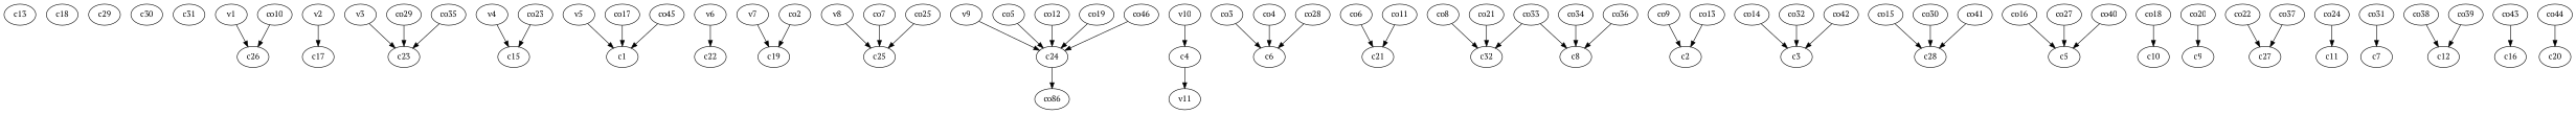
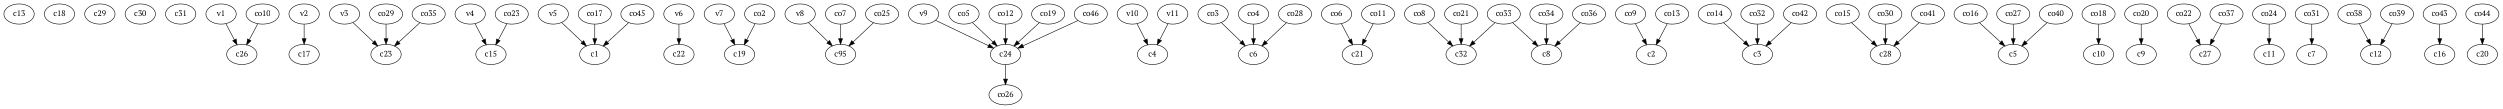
  strict digraph {
    fontname="PT Serif"
    node [fontname="PT Serif"]
    edge [fontname="PT Serif" weight=1]
    c13
    c18
    c29
    c30
    c31
    v1
    c26
    v2
    c17
    v3
    c23
    v4
    c15
    v5
    c1
    v6
    c22
    v7
    c19
    v8
-   c25
+   c25 [label=c95]
    v9
    c24
-   co26 [label=co86]
+   co26
    v10
    c4
    v11
    co2
    co3
    c6
    co4
    co5
    co6
    c21
    co7
    co8
    c32
    co9
    c2
    co10
    co11
    co12
    co13
    co14
    c3
    co15
    c28
    co16
    c5
    co17
    co18
    c10
    co19
    co20
    c9
    co21
    co22
    c27
    co23
    co24
    c11
    co25
    co27
    co28
    co29
    co30
    co31
    c7
    co32
    co33
    c8
    co34
    co35
    co36
    co37
    co38
    c12
    co39
    co40
    co41
    co42
    co43
    c16
    co44
    c20
    co45
    co46
    v1 -> c26
    v2 -> c17
    v3 -> c23
    v4 -> c15
    v5 -> c1
    v6 -> c22
    v7 -> c19
    v8 -> c25
    v9 -> c24
    c24 -> co26
    v10 -> c4
-   c4 -> v11
+   v11 -> c4
    co2 -> c19
    co3 -> c6
    co4 -> c6
    co5 -> c24
    co6 -> c21
    co7 -> c25
    co8 -> c32
    co9 -> c2
    co10 -> c26
    co11 -> c21
    co12 -> c24
    co13 -> c2
    co14 -> c3
    co15 -> c28
    co16 -> c5
    co17 -> c1
    co18 -> c10
    co19 -> c24
    co20 -> c9
    co21 -> c32
    co22 -> c27
    co23 -> c15
    co24 -> c11
    co25 -> c25
    co27 -> c5
    co28 -> c6
    co29 -> c23
    co30 -> c28
    co31 -> c7
    co32 -> c3
    co33 -> c32
    co33 -> c8
    co34 -> c8
    co35 -> c23
    co36 -> c8
    co37 -> c27
    co38 -> c12
    co39 -> c12
    co40 -> c5
    co41 -> c28
    co42 -> c3
    co43 -> c16
    co44 -> c20
    co45 -> c1
    co46 -> c24
  }
